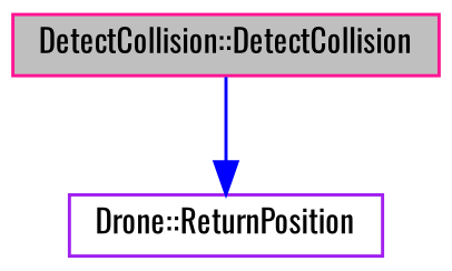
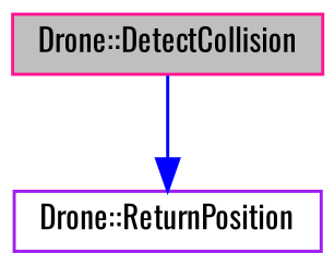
  digraph {
    rankdir=TB
    fontname=Oswald
    node [fontname=Oswald fontsize=10 shape=record style=filled]
-   n1 [color=deeppink fillcolor=grey75 fontcolor=black height=0.2 label="DetectCollision::DetectCollision" width=0.4]
+   n1 [color=deeppink fillcolor=grey75 fontcolor=black height=0.2 label="Drone::DetectCollision" width=0.4]
    n2 [color=purple fillcolor=white height=0.2 label="Drone::ReturnPosition" width=0.4]
    n1 -> n2 [color=blue fontname=Oswald fontsize=10 labelfontname=Helvetica labelfontsize=10 style=solid]
  }
